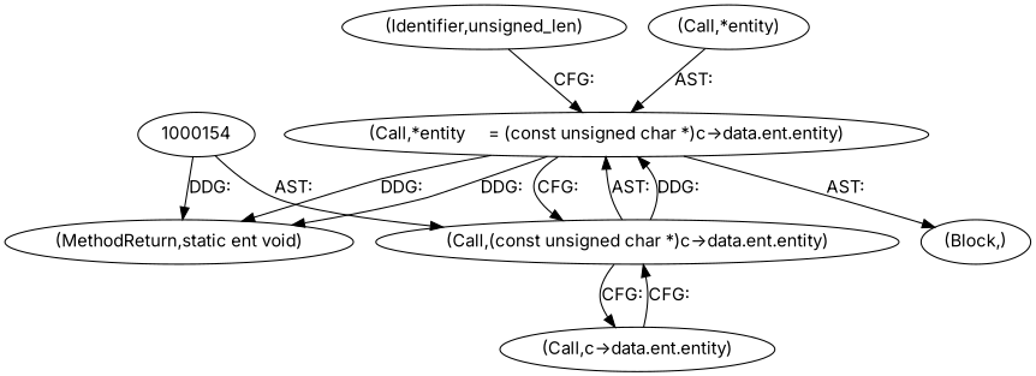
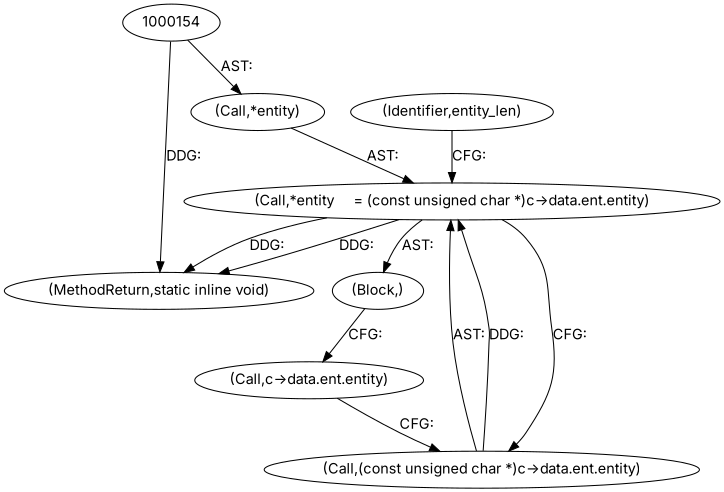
  digraph {
    fontname=Inter
    node [fontname=Inter]
    edge [fontname=Inter]
    n1 [label="(Call,*entity     = (const unsigned char *)c->data.ent.entity)"]
    n2 [label="(Call,(const unsigned char *)c->data.ent.entity)"]
    n3 [label="(Block,)"]
-   n4 [label="(MethodReturn,static ent void)"]
+   n4 [label="(MethodReturn,static inline void)"]
    n5 [label="(Call,c->data.ent.entity)"]
-   n6 [label="(Identifier,unsigned_len)"]
+   n6 [label="(Identifier,entity_len)"]
    n7 [label="(Call,*entity)"]
    1000154
    n1 -> n2 [label="CFG: "]
    n1 -> n3 [label="AST: "]
    n1 -> n4 [label="DDG: "]
    n1 -> n4 [label="DDG: "]
    n2 -> n1 [label="AST: "]
    n2 -> n1 [label="DDG: "]
-   n2 -> n5 [label="CFG: "]
+   n3 -> n5 [label="CFG: "]
    n5 -> n2 [label="CFG: "]
    n6 -> n1 [label="CFG: "]
    n7 -> n1 [label="AST: "]
-   1000154 -> n2 [label="AST: "]
+   1000154 -> n7 [label="AST: "]
    1000154 -> n4 [label="DDG: "]
  }
